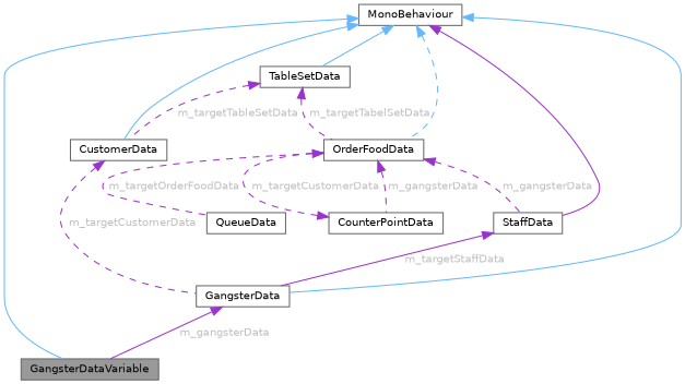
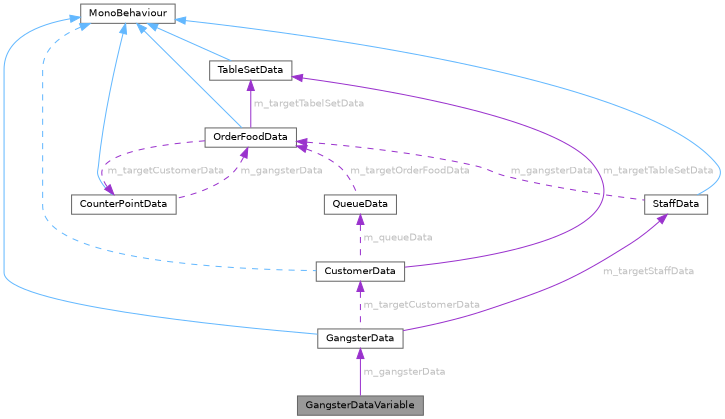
  digraph {
    node [color=gray40 fillcolor=white fontname=Helvetica fontsize=10 shape=box style=filled]
    edge [color=darkorchid3 dir=back fontcolor=grey fontname=Helvetica fontsize=10 labelfontname=Helvetica labelfontsize=10 style=solid]
    n1 [fillcolor=grey60 fontcolor=black height=0.2 label=GangsterDataVariable width=0.4]
    n2 [height=0.2 label=GangsterData width=0.4]
    n3 [height=0.2 label=MonoBehaviour width=0.4]
    n4 [height=0.2 label=CustomerData width=0.4]
    n5 [height=0.2 label=OrderFoodData width=0.4]
    n6 [height=0.2 label=TableSetData width=0.4]
    n7 [height=0.2 label=CounterPointData width=0.4]
    n8 [height=0.2 label=StaffData width=0.4]
    n9 [height=0.2 label=QueueData width=0.4]
    n2 -> n1 [label=" m_gangsterData"]
    n3 -> n2 [color=steelblue1 fontcolor=""]
-   n3 -> n4 [color=steelblue1 fontcolor=""]
-   n3 -> n5 [color=steelblue1 style=dashed fontcolor=""]
+   n3 -> n4 [color=steelblue1 style=dashed fontcolor=""]
+   n3 -> n5 [color=steelblue1 fontcolor=""]
    n3 -> n6 [color=steelblue1 fontcolor=""]
-   n3 -> n1 [color=steelblue1 fontcolor=""]
-   n3 -> n8 [fontcolor=""]
+   n3 -> n7 [color=steelblue1 fontcolor=""]
+   n3 -> n8 [color=steelblue1 fontcolor=""]
    n4 -> n2 [label=" m_targetCustomerData" style=dashed]
    n5 -> n7 [label=" m_gangsterData" style=dashed]
    n5 -> n8 [label=" m_gangsterData" style=dashed]
    n5 -> n9 [label=" m_targetOrderFoodData" style=dashed]
-   n6 -> n4 [label=" m_targetTableSetData" style=dashed]
-   n6 -> n5 [label=" m_targetTabelSetData" style=dashed]
+   n6 -> n4 [label=" m_targetTableSetData"]
+   n6 -> n5 [label=" m_targetTabelSetData"]
    n7 -> n5 [label=" m_targetCustomerData" style=dashed]
    n8 -> n2 [label=" m_targetStaffData"]
+   n9 -> n4 [label=" m_queueData" style=dashed]
  }
